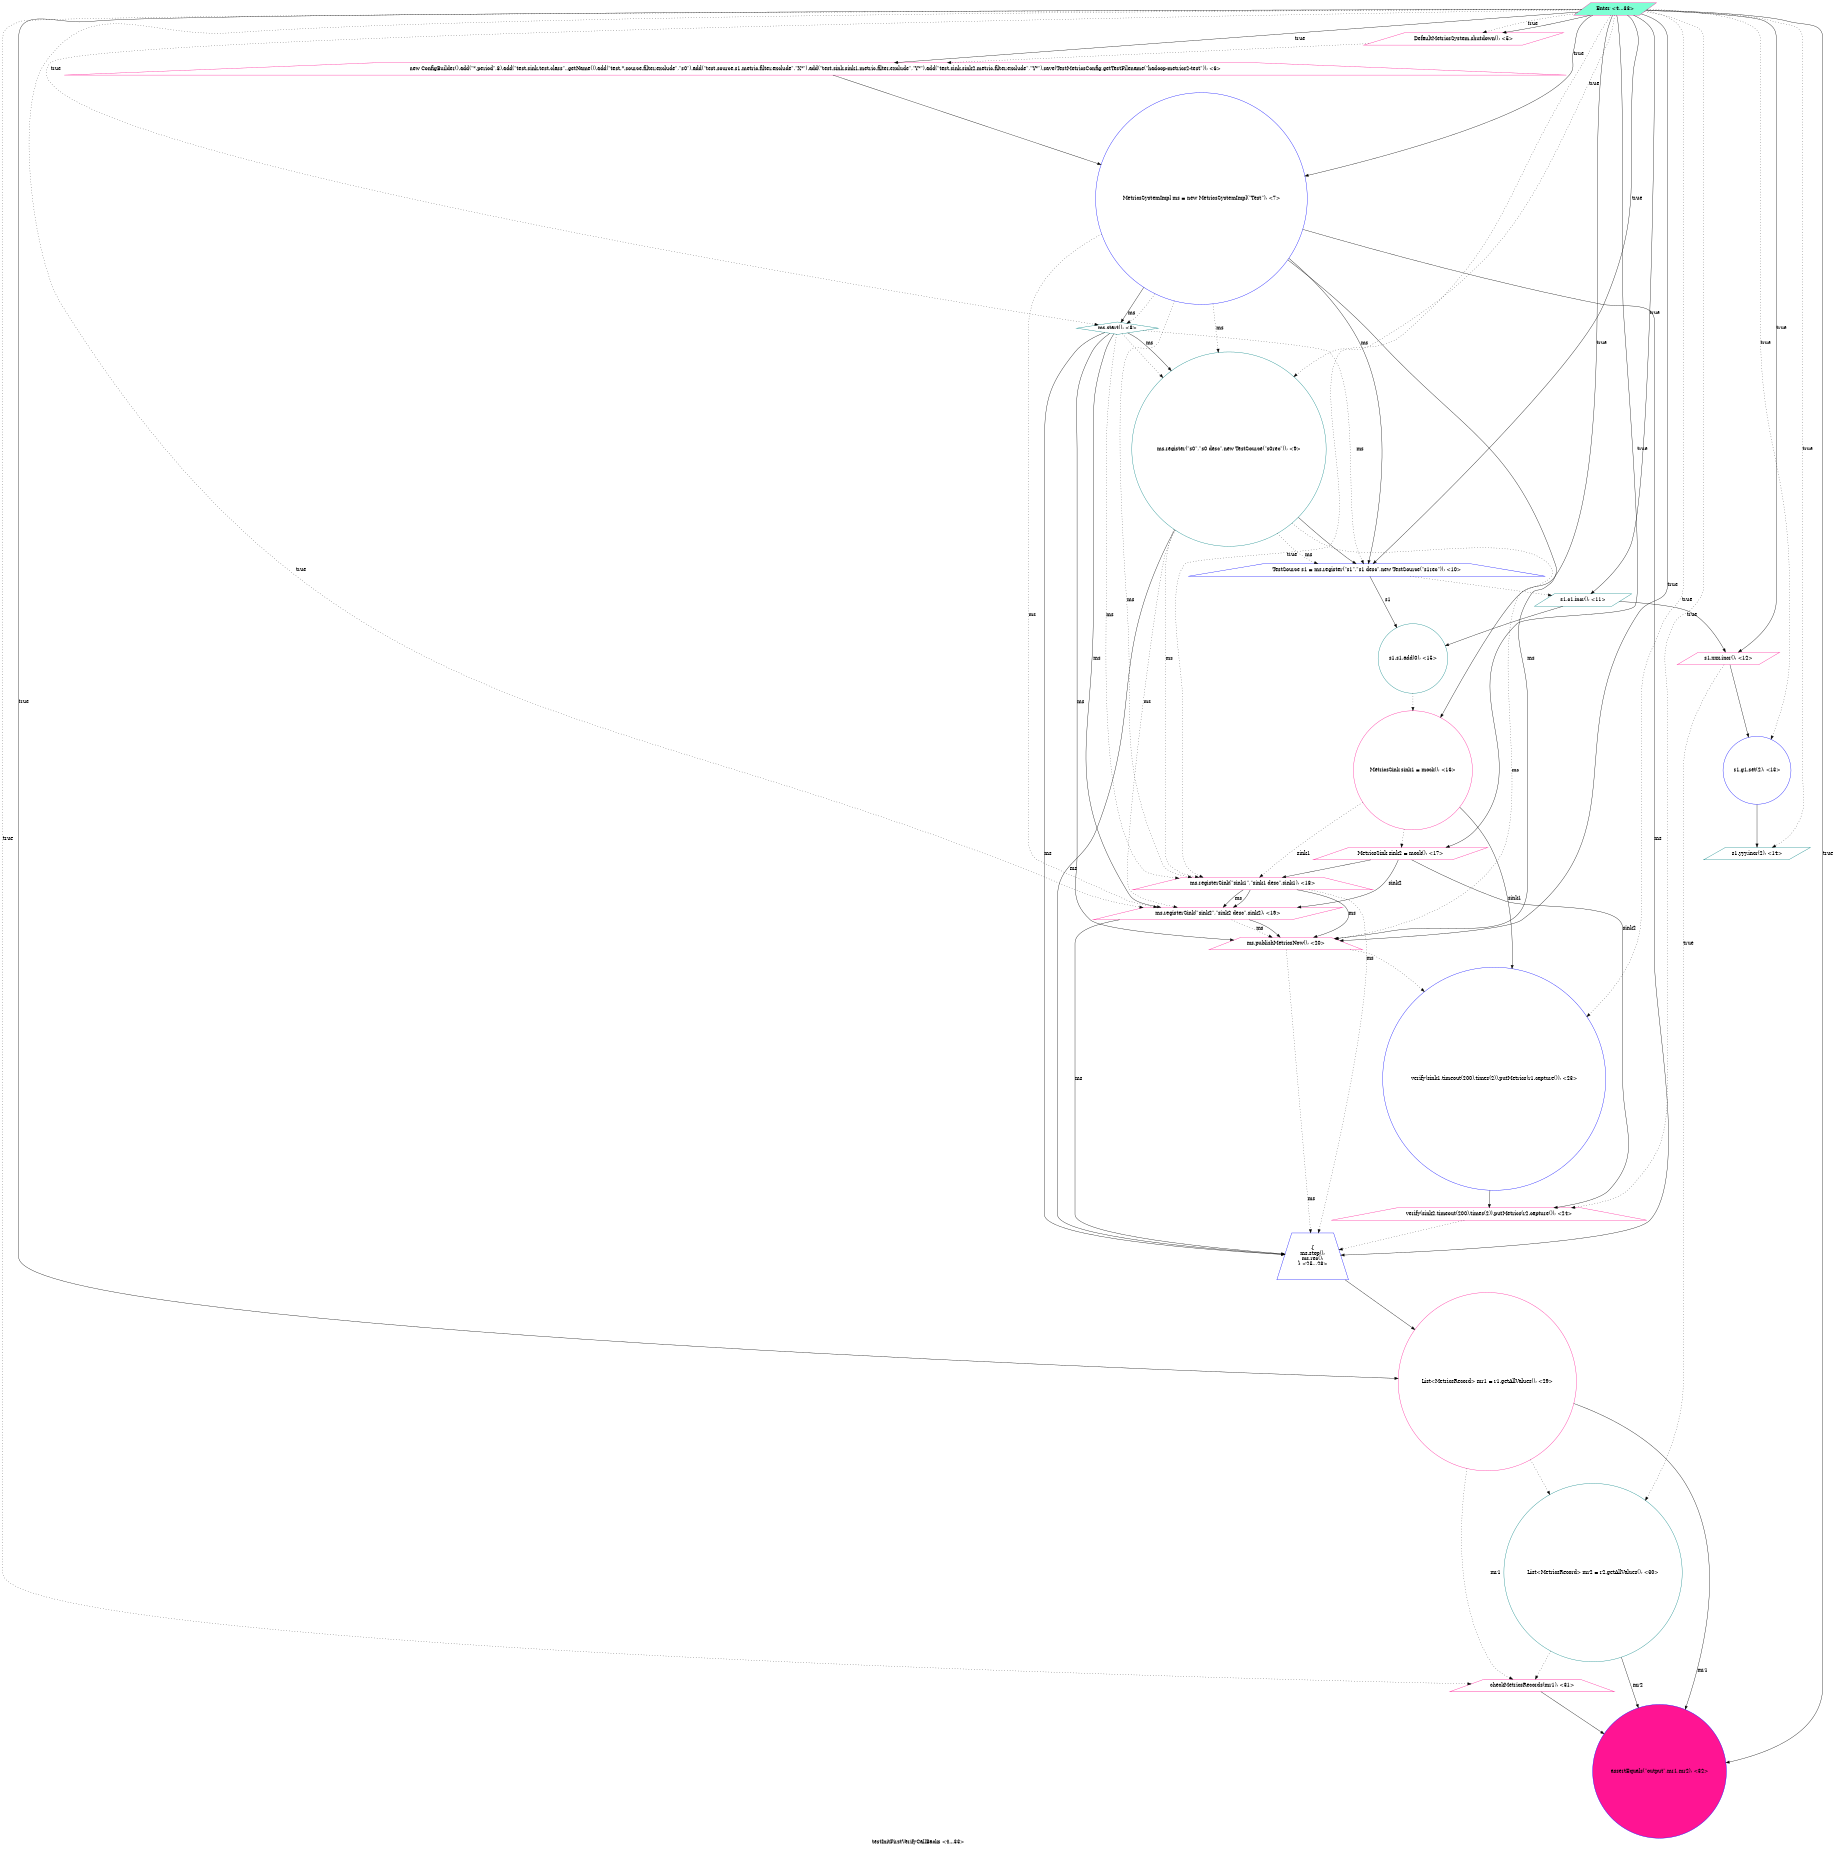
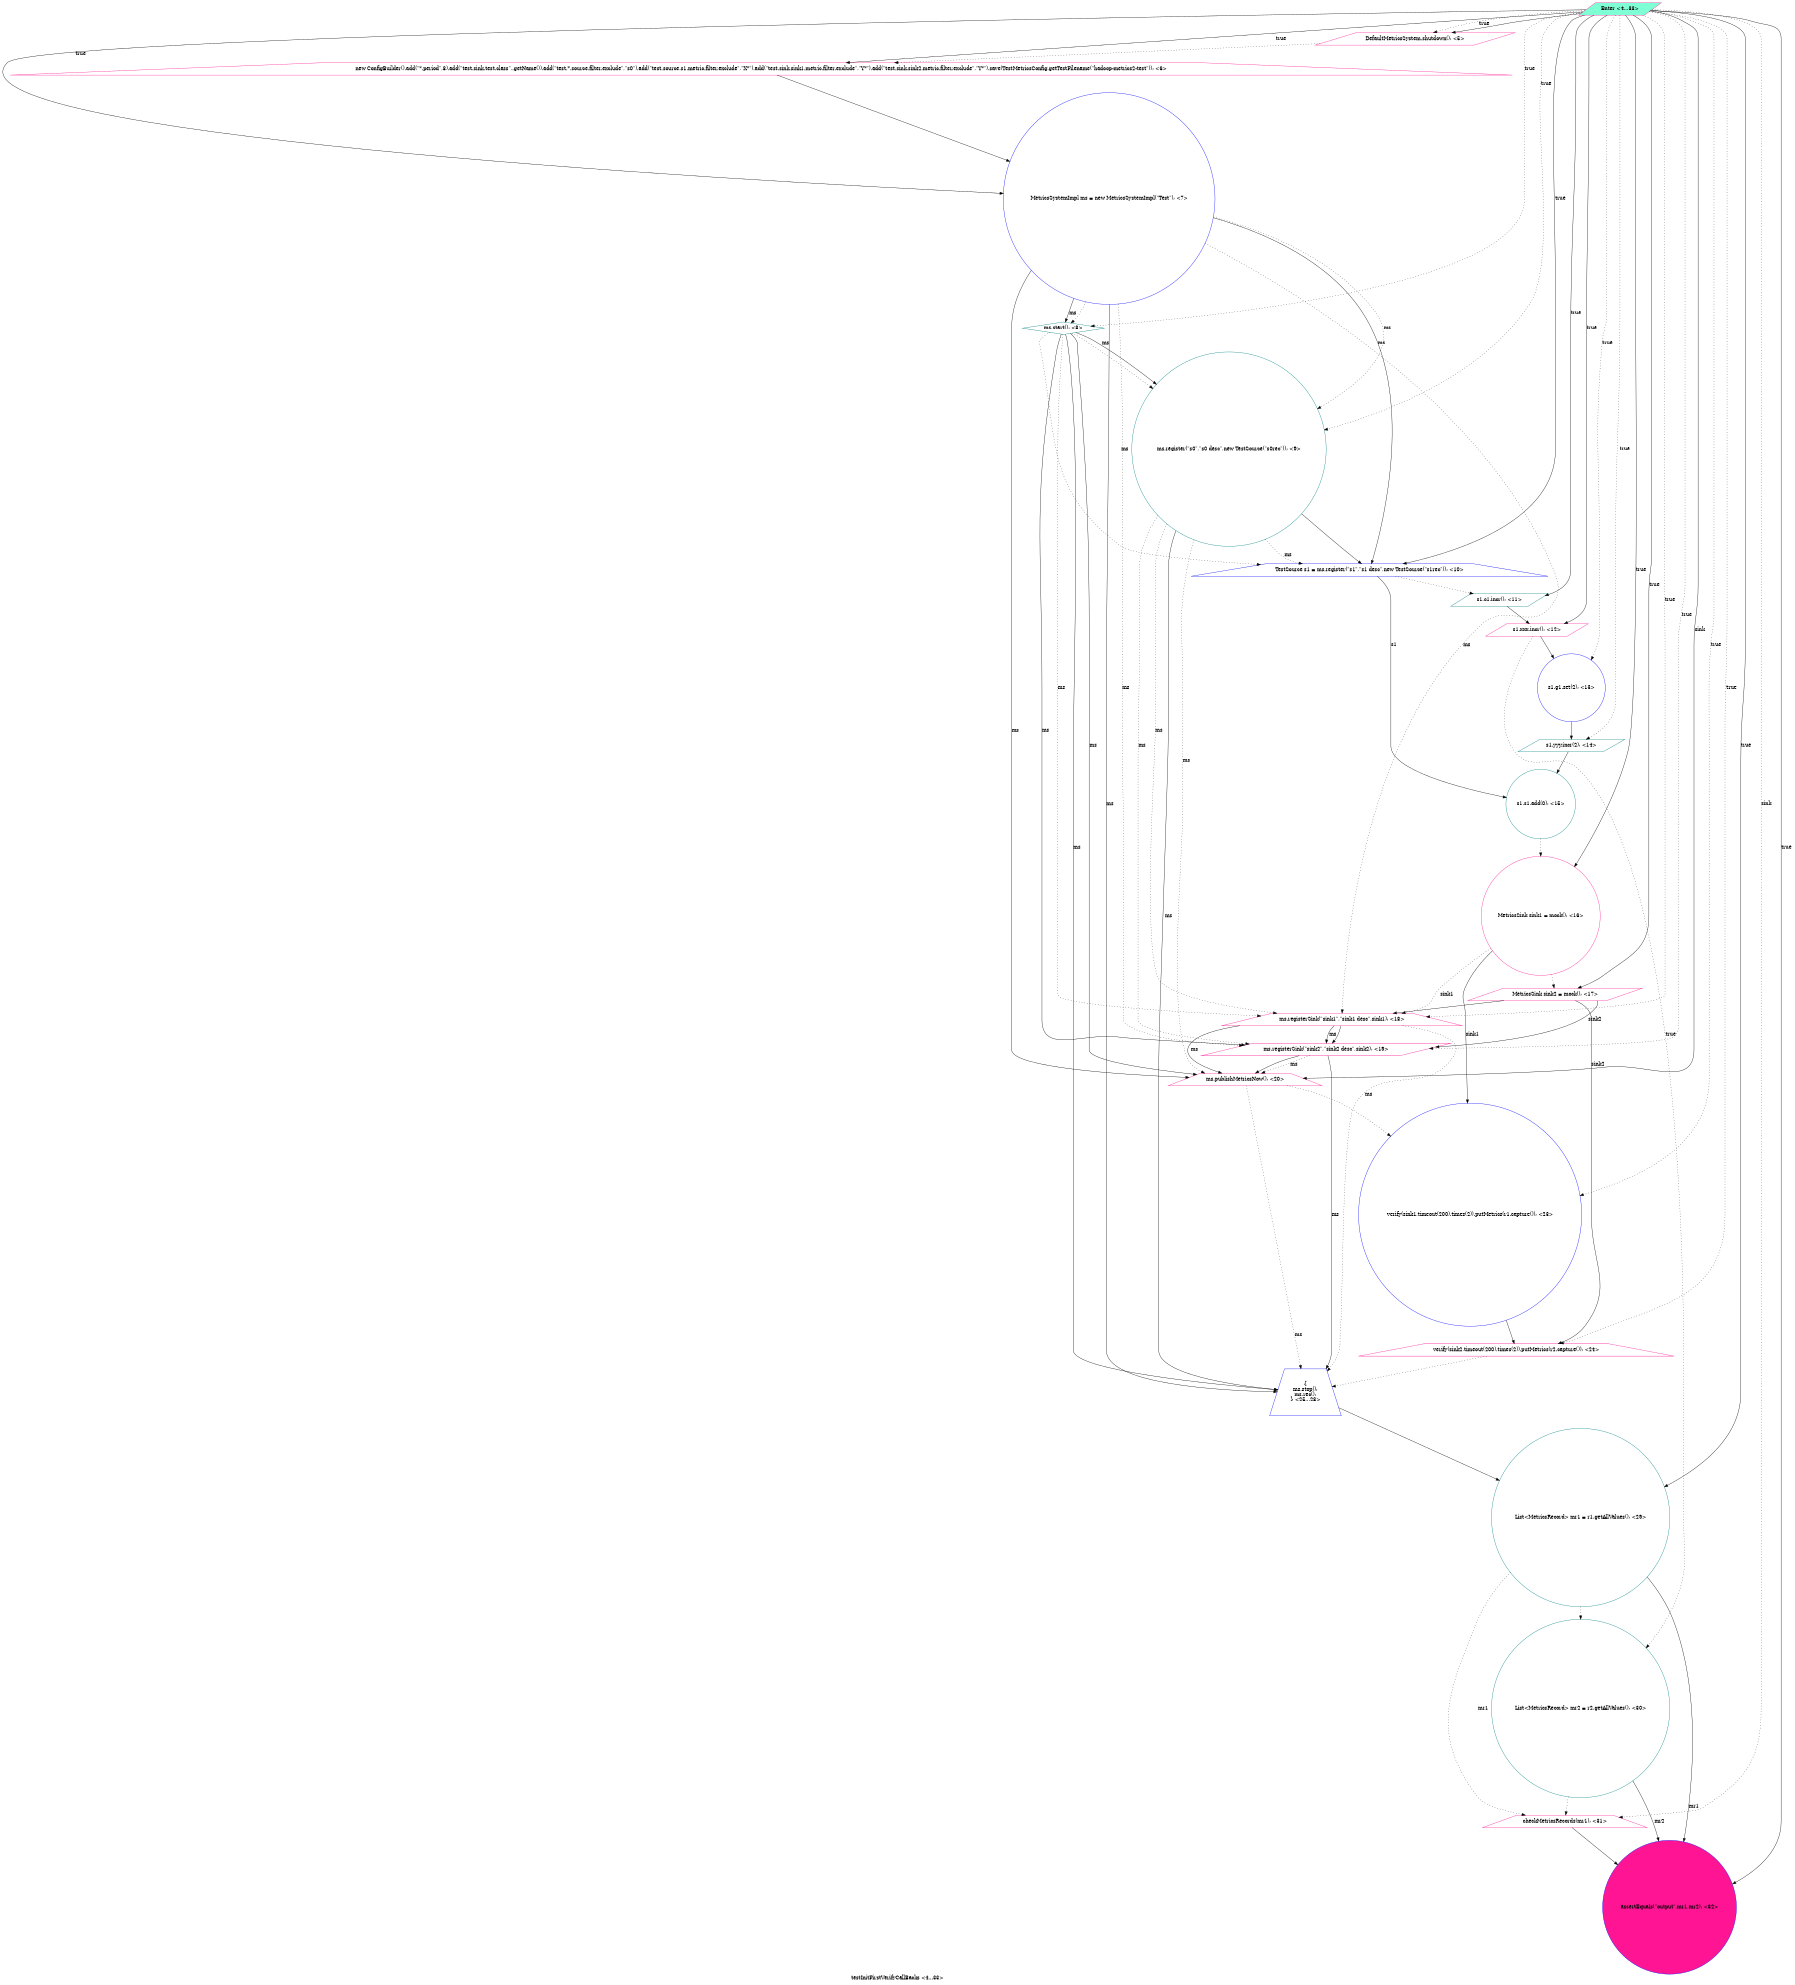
  digraph {
    label="testInitFirstVerifyCallBacks <4...33>"
    node [color=deeppink fillcolor=white shape=circle style=filled]
    edge [style=solid]
    n1 [color=blue label="MetricsSystemImpl ms = new MetricsSystemImpl(\"Test\"); <7>"]
    n2 [label="ms.registerSink(\"sink2\",\"sink2 desc\",sink2); <19>" shape=parallelogram]
    n3 [color=teal label="ms.register(\"s0\",\"s0 desc\",new TestSource(\"s0rec\")); <9>"]
    n4 [color=blue label="TestSource s1 = ms.register(\"s1\",\"s1 desc\",new TestSource(\"s1rec\")); <10>" shape=trapezium]
    n5 [color=teal label="ms.start(); <8>" shape=diamond]
    n6 [label="ms.publishMetricsNow(); <20>" shape=trapezium]
    n7 [label="ms.registerSink(\"sink1\",\"sink1 desc\",sink1); <18>" shape=trapezium]
    n8 [color=blue label="{\nms.stop();\nms.rec();\n} <25...28>" shape=trapezium]
    n9 [color=teal label="s1.s1.add(0); <15>"]
    n10 [color=teal label="s1.c1.incr(); <11>" shape=parallelogram]
    n11 [color=blue label="verify(sink1,timeout(200).times(2)).putMetrics(r1.capture()); <23>"]
-   n12 [label="List<MetricsRecord> mr1 = r1.getAllValues(); <29>"]
+   n12 [color=teal label="List<MetricsRecord> mr1 = r1.getAllValues(); <29>"]
    n13 [color=teal label="s1.yyy.incr(2); <14>" shape=parallelogram]
    n14 [label="MetricsSink sink1 = mock(); <16>"]
    n15 [color=blue label="s1.g1.set(2); <13>"]
    n16 [color=blue fillcolor=deeppink label="assertEquals(\"output\",mr1,mr2); <32>"]
    n17 [label="s1.xxx.incr(); <12>" shape=parallelogram]
    n18 [color=teal label="List<MetricsRecord> mr2 = r2.getAllValues(); <30>"]
    n19 [label="verify(sink2,timeout(200).times(2)).putMetrics(r2.capture()); <24>" shape=trapezium]
    n20 [label="MetricsSink sink2 = mock(); <17>" shape=parallelogram]
    n21 [label="checkMetricsRecords(mr1); <31>" shape=trapezium]
    n22 [fillcolor=aquamarine label="Enter <4...33>" shape=parallelogram]
    n23 [label="DefaultMetricsSystem.shutdown(); <5>" shape=parallelogram]
    n24 [label="new ConfigBuilder().add(\"*.period\",8).add(\"test.sink.test.class\",.getName()).add(\"test.*.source.filter.exclude\",\"s0\").add(\"test.source.s1.metric.filter.exclude\",\"X*\").add(\"test.sink.sink1.metric.filter.exclude\",\"Y*\").add(\"test.sink.sink2.metric.filter.exclude\",\"Y*\").save(TestMetricsConfig.getTestFilename(\"hadoop-metrics2-test\")); <6>" shape=trapezium]
    n1 -> n2 [label=ms style=dotted]
    n1 -> n3 [label=ms style=dotted]
    n1 -> n4 [label=ms]
    n1 -> n5 [label=ms]
    n1 -> n5 [style=dotted]
    n1 -> n6 [label=ms]
    n1 -> n7 [label=ms style=dotted]
    n1 -> n8 [label=ms]
    n2 -> n6 [label=ms style=dotted]
    n2 -> n6
    n2 -> n8 [label=ms]
    n3 -> n2 [label=ms style=dotted]
    n3 -> n4 [label=ms style=dotted]
    n3 -> n4
    n3 -> n6 [label=ms style=dotted]
    n3 -> n7 [label=ms style=dotted]
    n3 -> n8 [label=ms]
    n4 -> n9 [label=s1]
    n4 -> n10 [style=dotted]
    n5 -> n2 [label=ms]
    n5 -> n3 [label=ms]
    n5 -> n3 [style=dotted]
    n5 -> n4 [label=ms style=dotted]
    n5 -> n6 [label=ms]
    n5 -> n7 [label=ms style=dotted]
    n5 -> n8 [label=ms]
    n6 -> n8 [label=ms style=dotted]
    n6 -> n11 [style=dotted]
    n7 -> n2 [label=ms]
    n7 -> n2
    n7 -> n6 [label=ms]
    n7 -> n8 [label=ms style=dotted]
    n8 -> n12
    n9 -> n14 [style=dotted]
    n10 -> n17
    n11 -> n19
    n12 -> n16 [label=mr1]
    n12 -> n18 [style=dotted]
    n12 -> n21 [label=mr1 style=dotted]
-   n10 -> n9
+   n13 -> n9
    n14 -> n7 [label=sink1 style=dotted]
    n14 -> n11 [label=sink1]
    n14 -> n20 [style=dotted]
    n15 -> n13
    n17 -> n15
    n17 -> n18 [label=true style=dotted]
    n18 -> n16 [label=mr2]
    n18 -> n21 [style=dotted]
    n19 -> n8 [style=dotted]
    n20 -> n2 [label=sink2]
    n20 -> n7
    n20 -> n19 [label=sink2]
    n21 -> n16
    n22 -> n1 [label=true]
    n22 -> n2 [label=true style=dotted]
    n22 -> n3 [label=true style=dotted]
    n22 -> n4 [label=true]
    n22 -> n5 [label=true style=dotted]
-   n22 -> n6 [label=true]
+   n22 -> n6 [label=sink]
    n22 -> n7 [label=true style=dotted]
    n22 -> n10 [label=true]
    n22 -> n11 [label=true style=dotted]
    n22 -> n12 [label=true]
    n22 -> n13 [label=true style=dotted]
    n22 -> n14 [label=true]
    n22 -> n15 [label=true style=dotted]
    n22 -> n16 [label=true]
    n22 -> n17 [label=true]
    n22 -> n19 [label=true style=dotted]
    n22 -> n20 [label=true]
-   n22 -> n21 [label=true style=dotted]
+   n22 -> n21 [label=sink style=dotted]
    n22 -> n23 [label=true style=dotted]
    n22 -> n23
    n22 -> n24 [label=true]
    n23 -> n24 [style=dotted]
    n24 -> n1
  }
